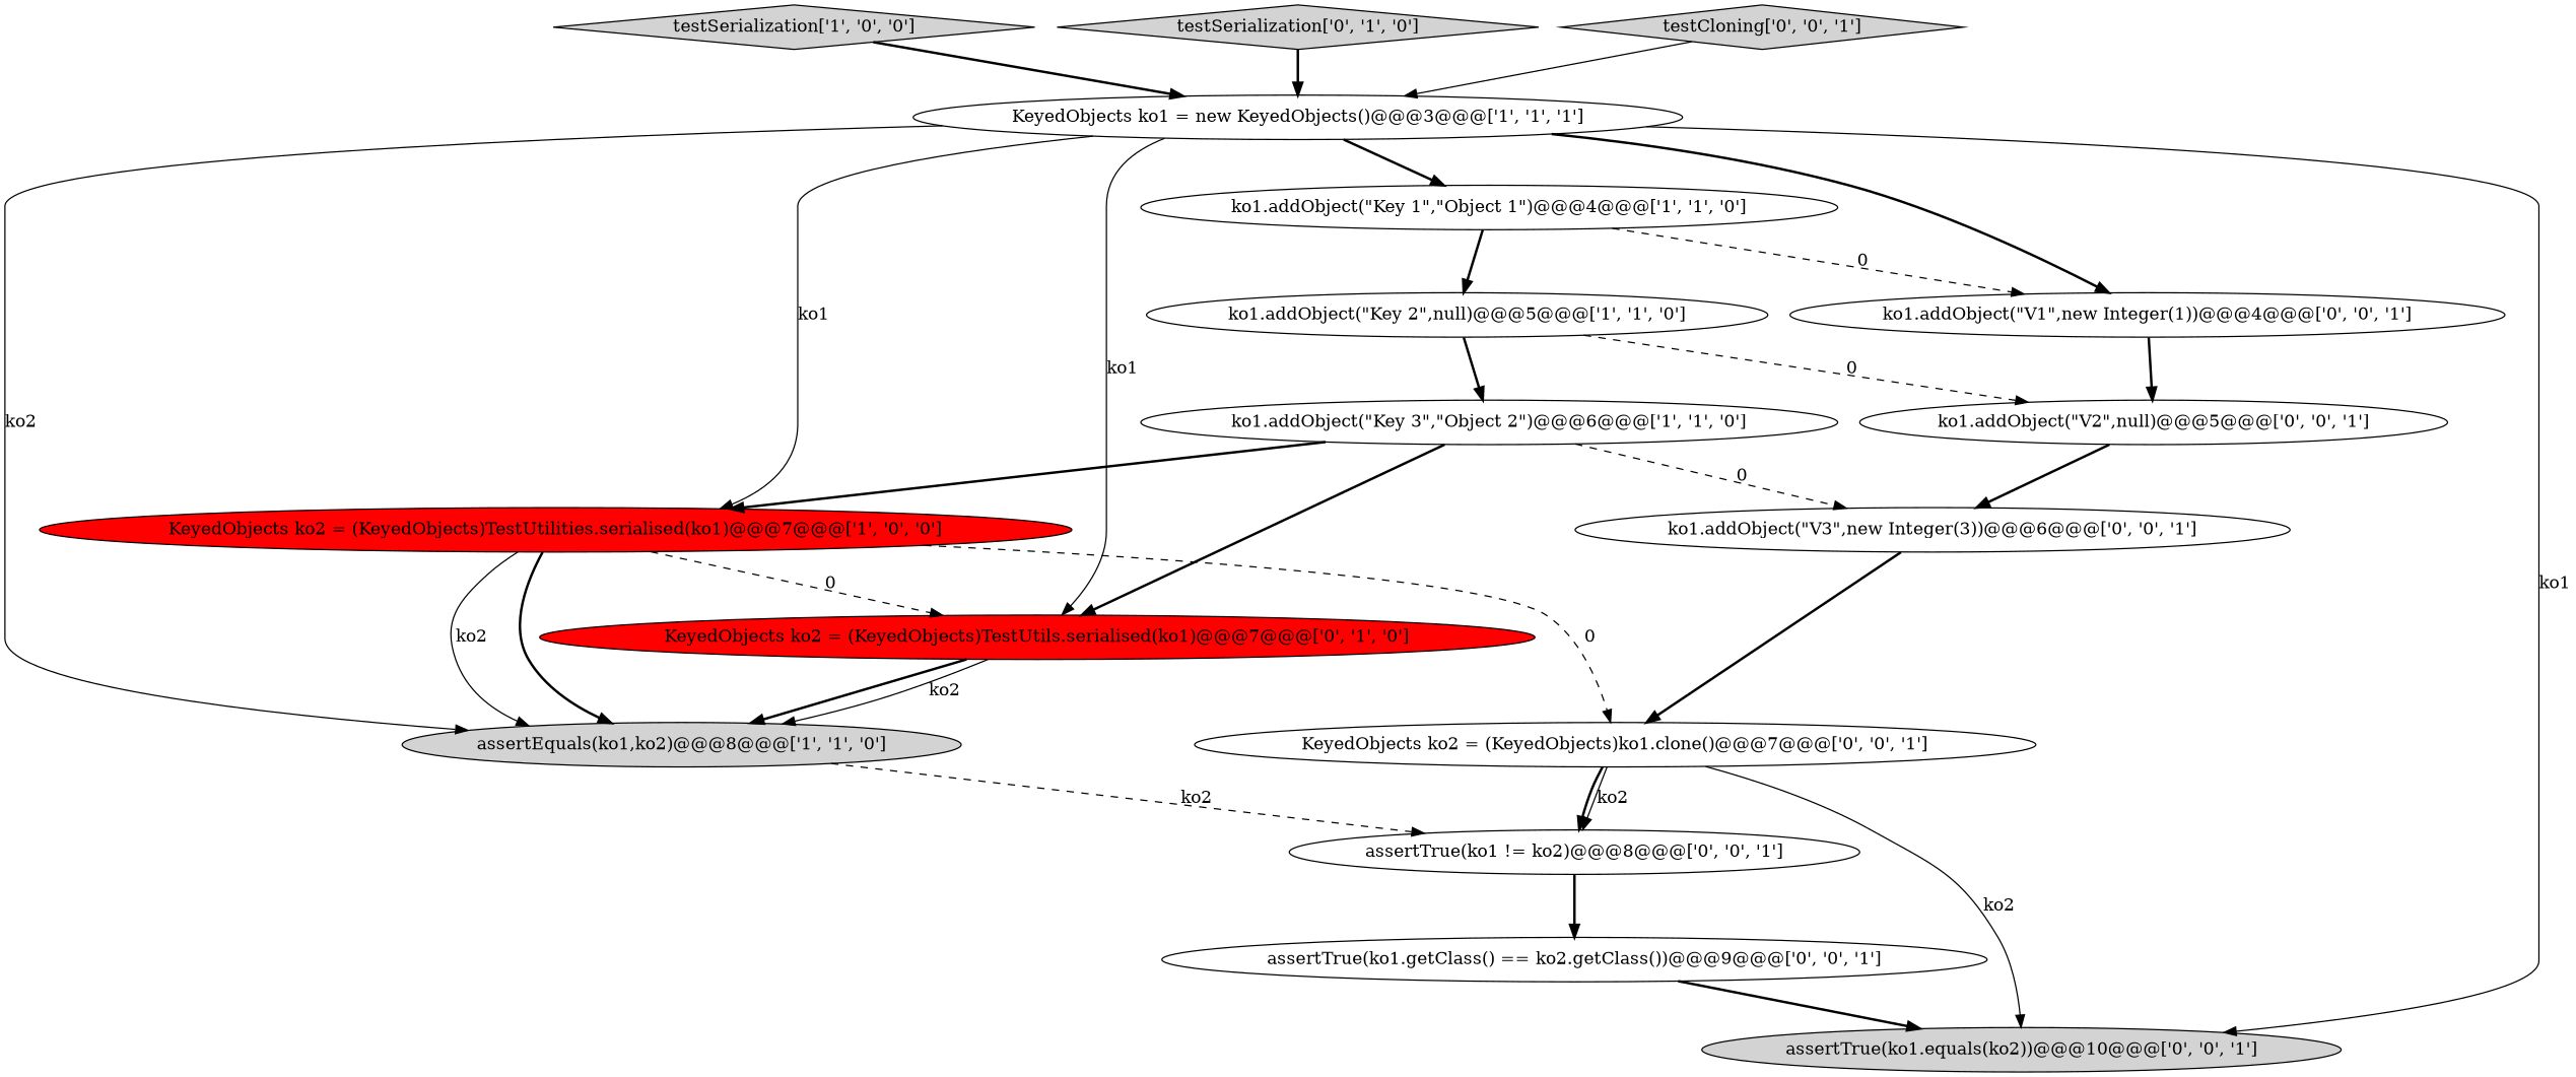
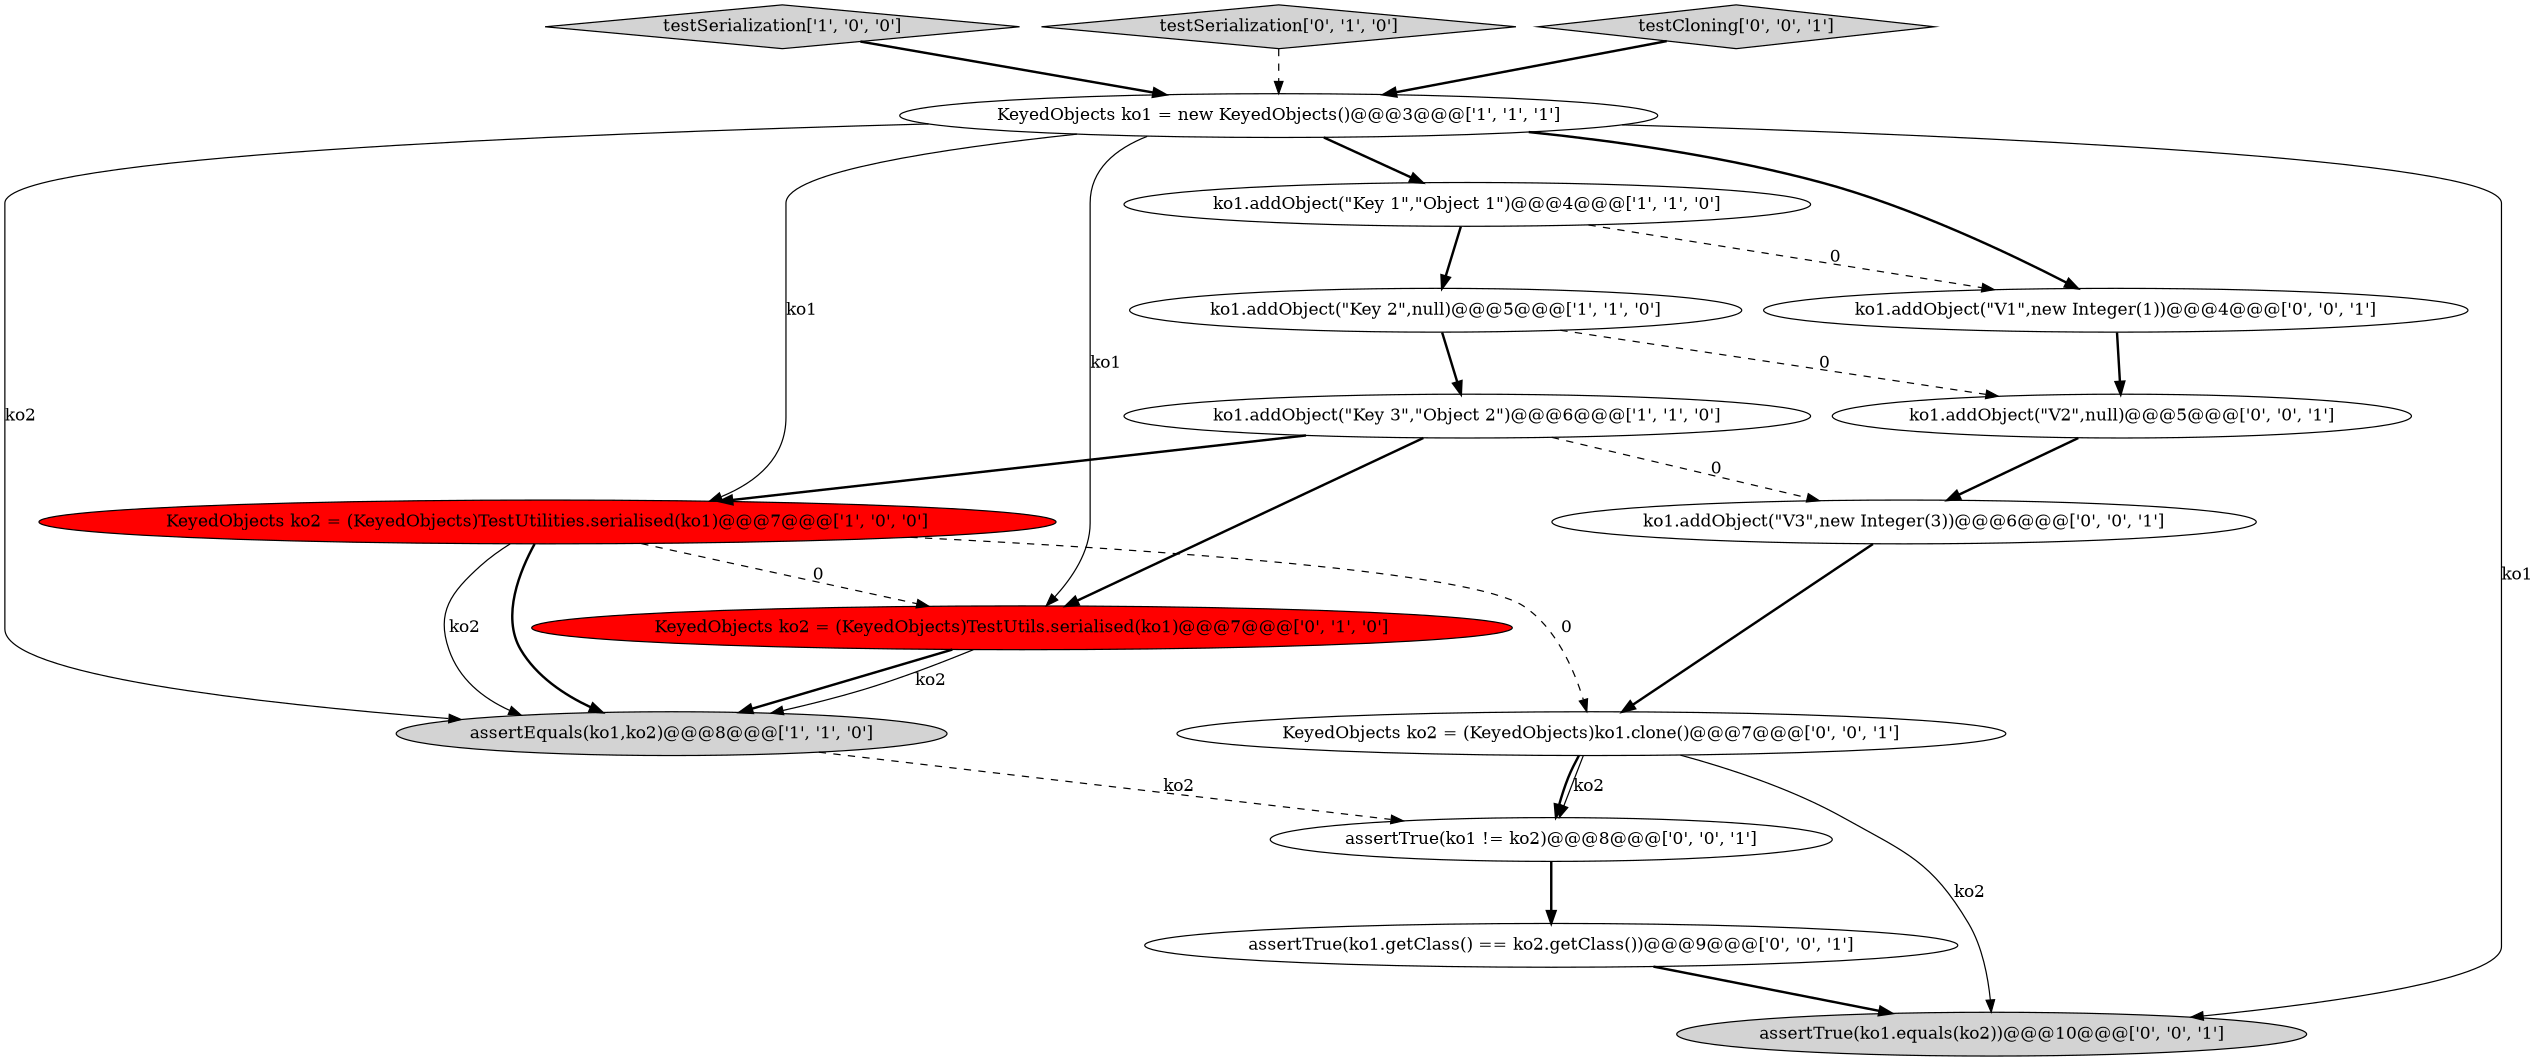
  digraph {
    node [fillcolor=white shape=ellipse style=filled]
    edge [style=bold]
    n1 [label="ko1.addObject(\"Key 3\",\"Object 2\")@@@6@@@['1', '1', '0']"]
    n2 [fillcolor=red label="KeyedObjects ko2 = (KeyedObjects)TestUtils.serialised(ko1)@@@7@@@['0', '1', '0']"]
    n3 [fillcolor=red label="KeyedObjects ko2 = (KeyedObjects)TestUtilities.serialised(ko1)@@@7@@@['1', '0', '0']"]
    n4 [label="ko1.addObject(\"V3\",new Integer(3))@@@6@@@['0', '0', '1']"]
    n5 [fillcolor=lightgray label="assertEquals(ko1,ko2)@@@8@@@['1', '1', '0']"]
    n6 [label="KeyedObjects ko2 = (KeyedObjects)ko1.clone()@@@7@@@['0', '0', '1']"]
    n7 [fillcolor=lightgray label="testSerialization['1', '0', '0']" shape=diamond]
    n8 [label="KeyedObjects ko1 = new KeyedObjects()@@@3@@@['1', '1', '1']"]
    n9 [label="ko1.addObject(\"Key 1\",\"Object 1\")@@@4@@@['1', '1', '0']"]
    n10 [label="ko1.addObject(\"V1\",new Integer(1))@@@4@@@['0', '0', '1']"]
    n11 [fillcolor=lightgray label="assertTrue(ko1.equals(ko2))@@@10@@@['0', '0', '1']"]
    n12 [label="ko1.addObject(\"Key 2\",null)@@@5@@@['1', '1', '0']"]
    n13 [label="ko1.addObject(\"V2\",null)@@@5@@@['0', '0', '1']"]
    n14 [fillcolor=lightgray label="testSerialization['0', '1', '0']" shape=diamond]
    n15 [fillcolor=lightgray label="testCloning['0', '0', '1']" shape=diamond]
    n16 [label="assertTrue(ko1 != ko2)@@@8@@@['0', '0', '1']"]
    n17 [label="assertTrue(ko1.getClass() == ko2.getClass())@@@9@@@['0', '0', '1']"]
    n1 -> n2
    n1 -> n3
    n1 -> n4 [label=0 style=dashed]
    n2 -> n5
    n2 -> n5 [label=ko2 style=solid]
    n3 -> n2 [label=0 style=dashed]
    n3 -> n5 [label=ko2 style=solid]
    n3 -> n5
    n3 -> n6 [label=0 style=dashed]
    n4 -> n6
    n5 -> n16 [label=ko2 style=dashed]
    n6 -> n11 [label=ko2 style=solid]
    n6 -> n16 [label=ko2 style=solid]
    n6 -> n16
    n7 -> n8
    n8 -> n2 [label=ko1 style=solid]
    n8 -> n3 [label=ko1 style=solid]
    n8 -> n5 [label=ko2 style=solid]
    n8 -> n9
    n8 -> n10
    n8 -> n11 [label=ko1 style=solid]
    n9 -> n10 [label=0 style=dashed]
    n9 -> n12
    n10 -> n13
    n12 -> n1
    n12 -> n13 [label=0 style=dashed]
    n13 -> n4
-   n14 -> n8
-   n15 -> n8 [style=solid]
+   n14 -> n8 [style=dashed]
+   n15 -> n8
    n16 -> n17
    n17 -> n11
  }
